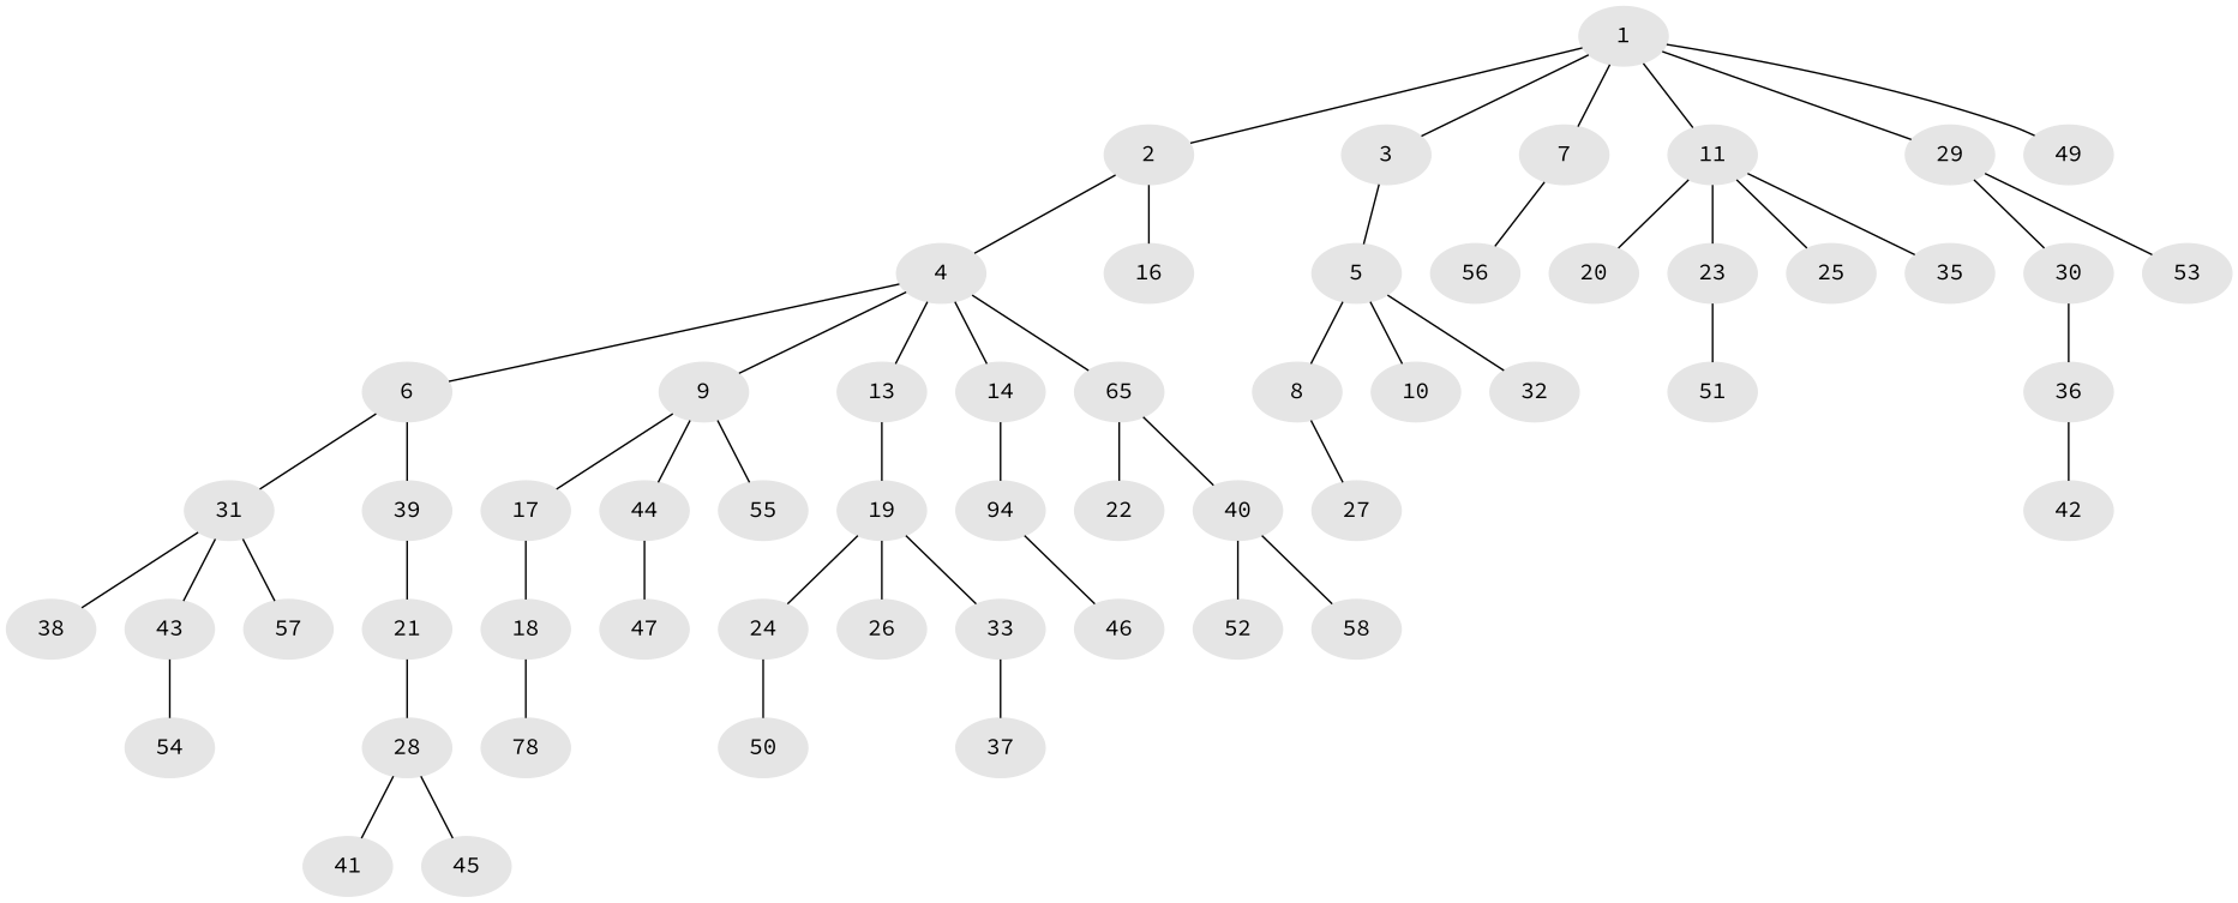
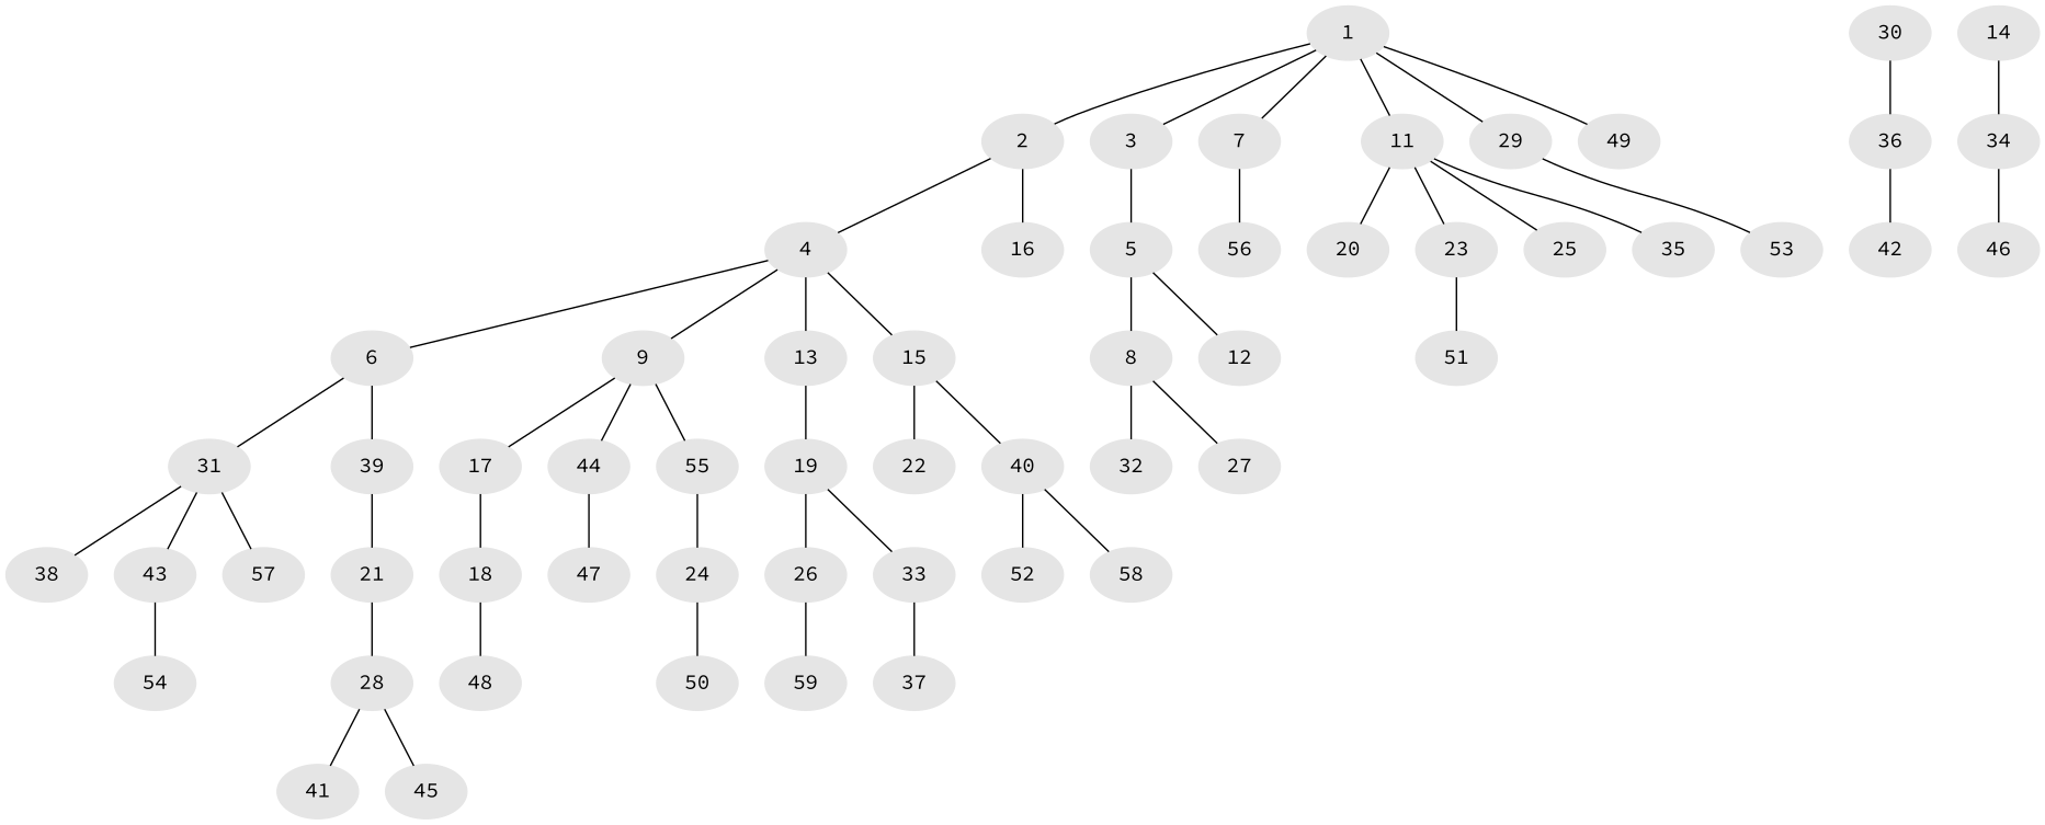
  graph {
    fontname="Source Code Pro"
    node [color=gray90 fontname="Source Code Pro" style=filled]
    edge [fontname="Source Code Pro"]
    1
    2
    3
    7
    11
    29
    49
    4
    16
    5
    56
    20
    23
    25
    35
    30
    53
    6
    9
    13
    14
-   15 [label=65]
+   15
    8
-   12 [label=10]
+   12
    32
    31
    39
    17
    44
    55
    19
-   34 [label=94]
+   34
    22
    40
    27
    38
    43
    57
    21
    18
    47
    51
    24
    26
    33
    46
    52
    58
-   48 [label=78]
+   48
    28
    50
+   59
    37
    41
    45
    36
    42
    54
    1 -- 2
    1 -- 3
    1 -- 7
    1 -- 11
    1 -- 29
    1 -- 49
    2 -- 4
    2 -- 16
    3 -- 5
    7 -- 56
    11 -- 20
    11 -- 23
    11 -- 25
    11 -- 35
-   29 -- 30
    29 -- 53
    4 -- 6
    4 -- 9
    4 -- 13
-   4 -- 14
    4 -- 15
    5 -- 8
    5 -- 12
-   5 -- 32
+   8 -- 32
    23 -- 51
    30 -- 36
    6 -- 31
    6 -- 39
    9 -- 17
    9 -- 44
    9 -- 55
    13 -- 19
    14 -- 34
    15 -- 22
    15 -- 40
    8 -- 27
    31 -- 38
    31 -- 43
    31 -- 57
    39 -- 21
    17 -- 18
    44 -- 47
-   19 -- 24
+   55 -- 24
    19 -- 26
    19 -- 33
    34 -- 46
    40 -- 52
    40 -- 58
    43 -- 54
    21 -- 28
    18 -- 48
    24 -- 50
+   26 -- 59
    33 -- 37
    28 -- 41
    28 -- 45
    36 -- 42
  }
